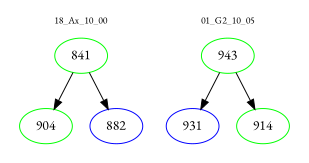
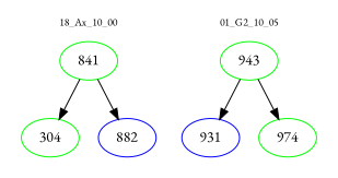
  digraph {
    fontname="EB Garamond"
    node [color=green fontname="EB Garamond"]
    edge [color=black fontname="EB Garamond"]
    n1 [label=841]
-   n2 [label=904]
+   n2 [label=304]
    n3 [color=blue label=882]
    n4 [label=943]
    n5 [color=blue label=931]
-   n6 [label=914]
+   n6 [label=974]
    subgraph cluster_1 {
      color=white
      fontsize=10
      label="18_Ax_10_00"
      n1
      n2
      n3
    }
    subgraph cluster_2 {
      color=white
      fontsize=10
      label="01_G2_10_05"
      n4
      n5
      n6
    }
    n1 -> n2
    n1 -> n3
    n4 -> n5
    n4 -> n6
  }
